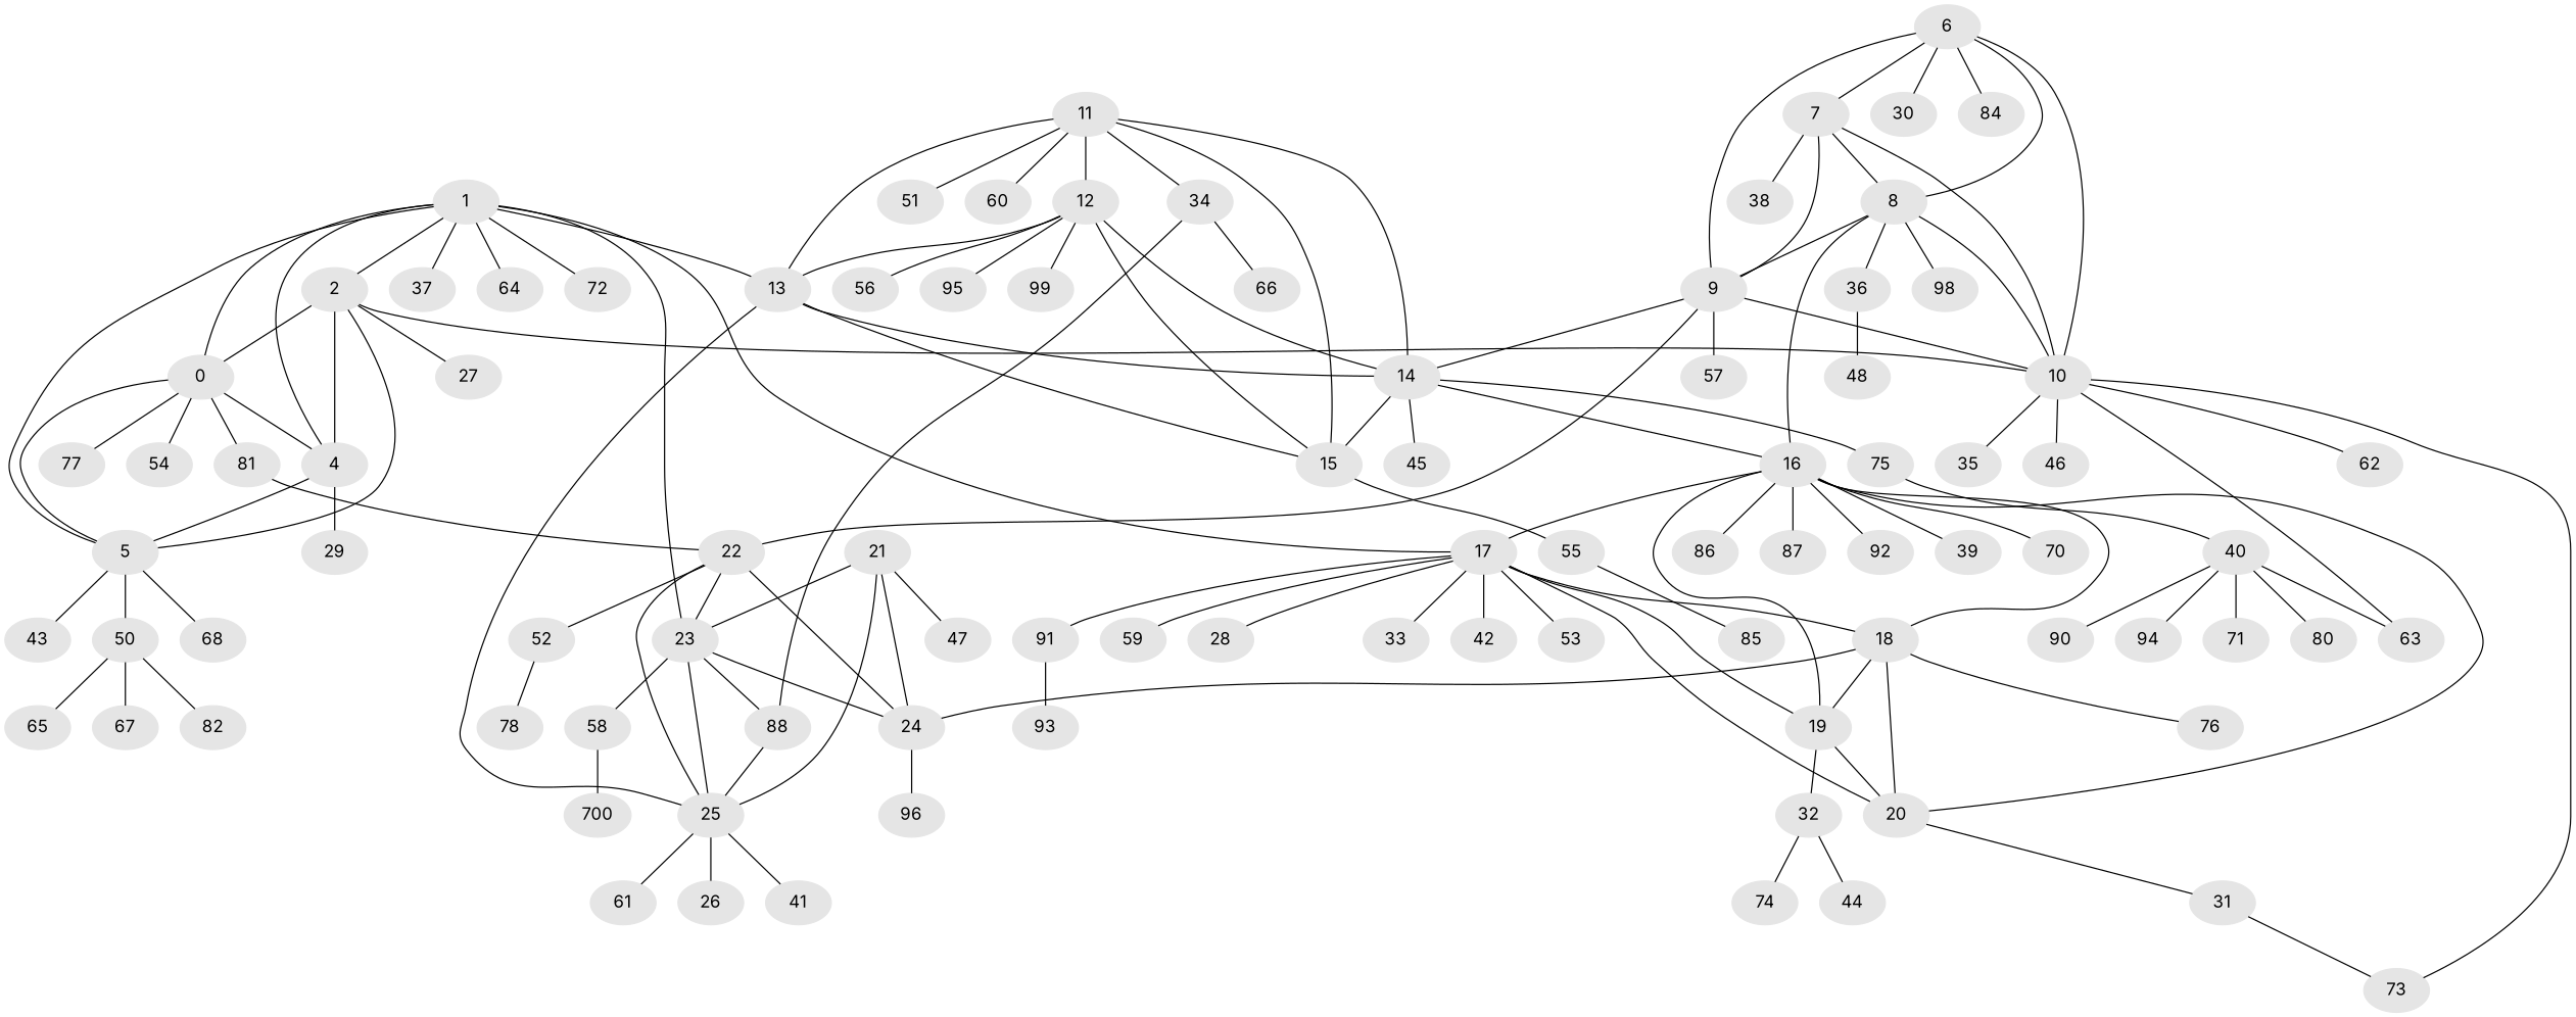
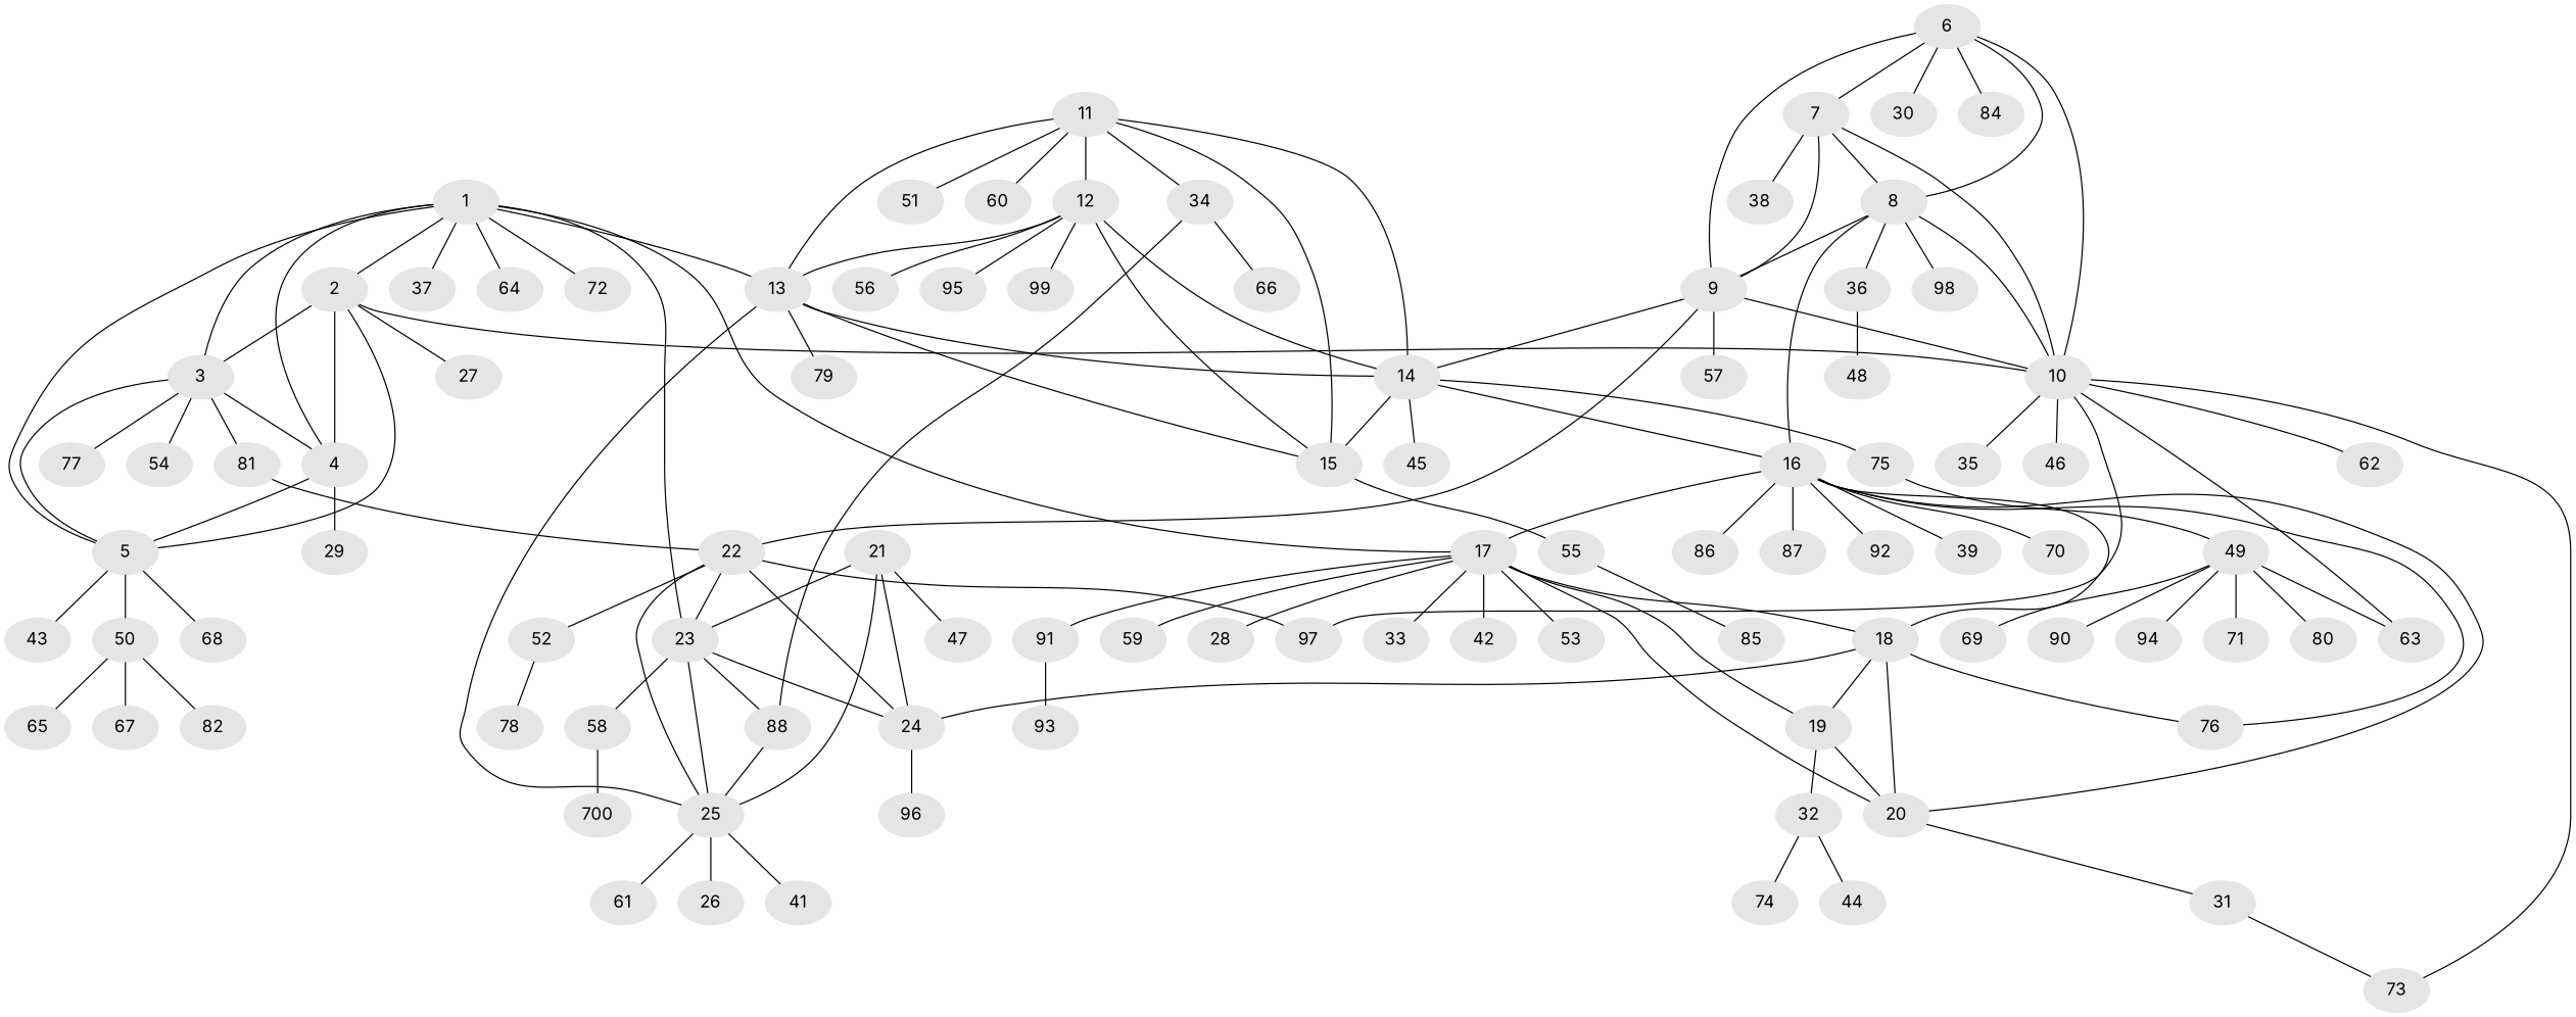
  graph {
    fontname=Inter
    node [color=gray90 fontname=Inter style=filled]
    edge [fontname=Inter]
    1
    2
-   3 [label=0]
+   3
    4
    5
    13
    17
    23
    37
    64
    72
    10
    27
    54
    77
    81
    29
    43
    50
    68
    14
    15
    25
+   79
    18
    19
    20
    28
    33
    42
    53
    59
    91
    24
    58
    88
    35
    46
    62
    63
    73
+   97
    22
    65
    67
    82
    6
    7
    8
    9
    30
    84
    38
    16
    36
    98
    57
    39
    70
    86
    87
    92
    48
    45
    75
    52
    11
    12
    34
    51
    60
    56
    95
    99
    55
    66
    26
    41
    61
-   49 [label=40]
+   49
+   69
    71
    80
    90
    94
    85
    76
    32
    31
    93
    96
    44
    74
    21
    47
    78
    n97 [label=700]
    1 -- 2
    1 -- 3
    1 -- 4
    1 -- 5
    1 -- 13
    1 -- 17
    1 -- 23
    1 -- 37
    1 -- 64
    1 -- 72
    2 -- 3
    2 -- 4
    2 -- 5
    2 -- 10
    2 -- 27
    3 -- 4
    3 -- 5
    3 -- 54
    3 -- 77
    3 -- 81
    4 -- 5
    4 -- 29
    5 -- 43
    5 -- 50
    5 -- 68
    13 -- 14
    13 -- 15
    13 -- 25
+   13 -- 79
    17 -- 18
    17 -- 19
    17 -- 20
    17 -- 28
    17 -- 33
    17 -- 42
    17 -- 53
    17 -- 59
    17 -- 91
    23 -- 25
    23 -- 24
    23 -- 58
    23 -- 88
    10 -- 35
    10 -- 46
    10 -- 62
    10 -- 63
    10 -- 73
+   10 -- 97
    81 -- 22
    50 -- 65
    50 -- 67
    50 -- 82
    14 -- 15
    14 -- 16
    14 -- 45
    14 -- 75
    15 -- 55
    25 -- 26
    25 -- 41
    25 -- 61
    18 -- 19
    18 -- 20
    18 -- 24
    18 -- 76
    19 -- 20
    19 -- 32
    20 -- 31
    91 -- 93
    24 -- 96
    58 -- n97
    88 -- 25
    22 -- 23
    22 -- 25
    22 -- 24
+   22 -- 97
    22 -- 52
    6 -- 10
    6 -- 7
    6 -- 8
    6 -- 9
    6 -- 30
    6 -- 84
    7 -- 10
    7 -- 8
    7 -- 9
    7 -- 38
    8 -- 10
    8 -- 9
    8 -- 16
    8 -- 36
    8 -- 98
    9 -- 10
    9 -- 14
    9 -- 22
    9 -- 57
    16 -- 17
    16 -- 18
-   16 -- 19
+   16 -- 76
    16 -- 20
    16 -- 39
    16 -- 70
    16 -- 86
    16 -- 87
    16 -- 92
    36 -- 48
    75 -- 49
    52 -- 78
    11 -- 13
    11 -- 14
    11 -- 15
    11 -- 12
    11 -- 34
    11 -- 51
    11 -- 60
    12 -- 13
    12 -- 14
    12 -- 15
    12 -- 56
    12 -- 95
    12 -- 99
    34 -- 88
    34 -- 66
    55 -- 85
    49 -- 63
+   49 -- 69
    49 -- 71
    49 -- 80
    49 -- 90
    49 -- 94
    32 -- 44
    32 -- 74
    31 -- 73
    21 -- 23
    21 -- 25
    21 -- 24
    21 -- 47
  }
